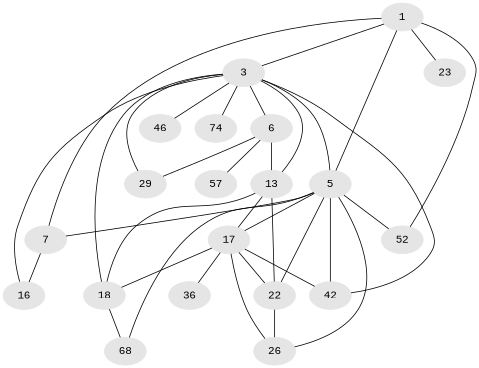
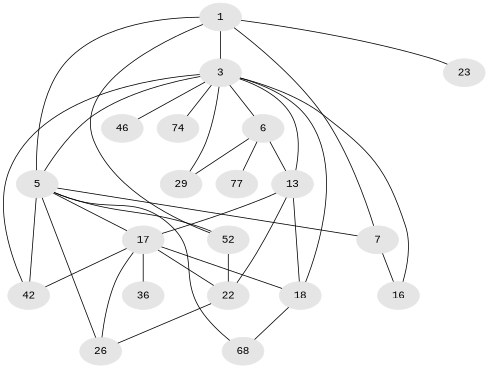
  graph {
    fontname="Liberation Mono"
    node [color=gray90 fontname="Liberation Mono" style=filled]
    edge [fontname="Liberation Mono"]
    1 [super="+2+24"]
    3 [super="+4+27"]
    5 [super="+10+9"]
    7 [super="+37+8"]
    23
    52 [super="+58"]
    6 [super="+14+67+11"]
    13
    16 [super="+30"]
    18 [super="+59+44+19"]
    29 [super="+47+39"]
    42 [super="+60"]
    46
    n14 [label=74]
    17 [super="+49+33"]
    22 [super="+25+51"]
    26
    68
-   57
+   57 [label=77]
    36 [super="+43+54"]
    1 -- 3 [weight=2]
    1 -- 5 [weight=2]
    1 -- 7
    1 -- 23
    1 -- 52
    3 -- 5
    3 -- 6
    3 -- 13
    3 -- 16
    3 -- 18 [weight=2]
    3 -- 29
    3 -- 42
    3 -- 46
    3 -- n14
    5 -- 7
    5 -- 52
    5 -- 42 [weight=3]
    5 -- 17
-   5 -- 22
+   52 -- 22
    5 -- 26
    5 -- 68
    7 -- 16
    6 -- 13
    6 -- 29
    6 -- 57
    13 -- 18
    13 -- 17
    13 -- 22
    18 -- 68
    17 -- 18
    17 -- 42
    17 -- 22
    17 -- 26
    17 -- 36
    22 -- 26
  }
